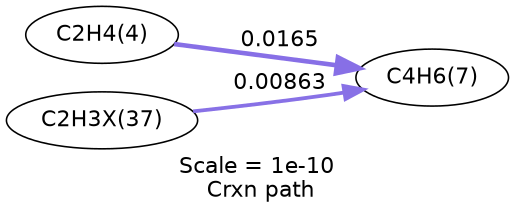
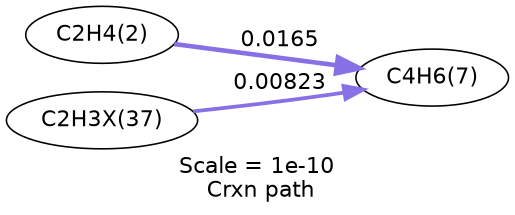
  digraph {
    fontname=Helvetica
    label="Scale = 1e-10\l Crxn path"
    rankdir=LR
    node [fontname=Helvetica]
    edge [fontname=Helvetica]
-   n1 [label="C2H4(4)"]
+   n1 [label="C2H4(2)"]
    n2 [label="C4H6(7)"]
    n3 [label="C2H3X(37)"]
    n1 -> n2 [arrowsize=1.45 color="0.7, 0.516, 0.9" label=" 0.0165" style="setlinewidth(2.9)"]
-   n3 -> n2 [arrowsize=1.19 color="0.7, 0.508, 0.9" label=" 0.00863" style="setlinewidth(2.38)"]
+   n3 -> n2 [arrowsize=1.19 color="0.7, 0.508, 0.9" label=" 0.00823" style="setlinewidth(2.38)"]
  }
